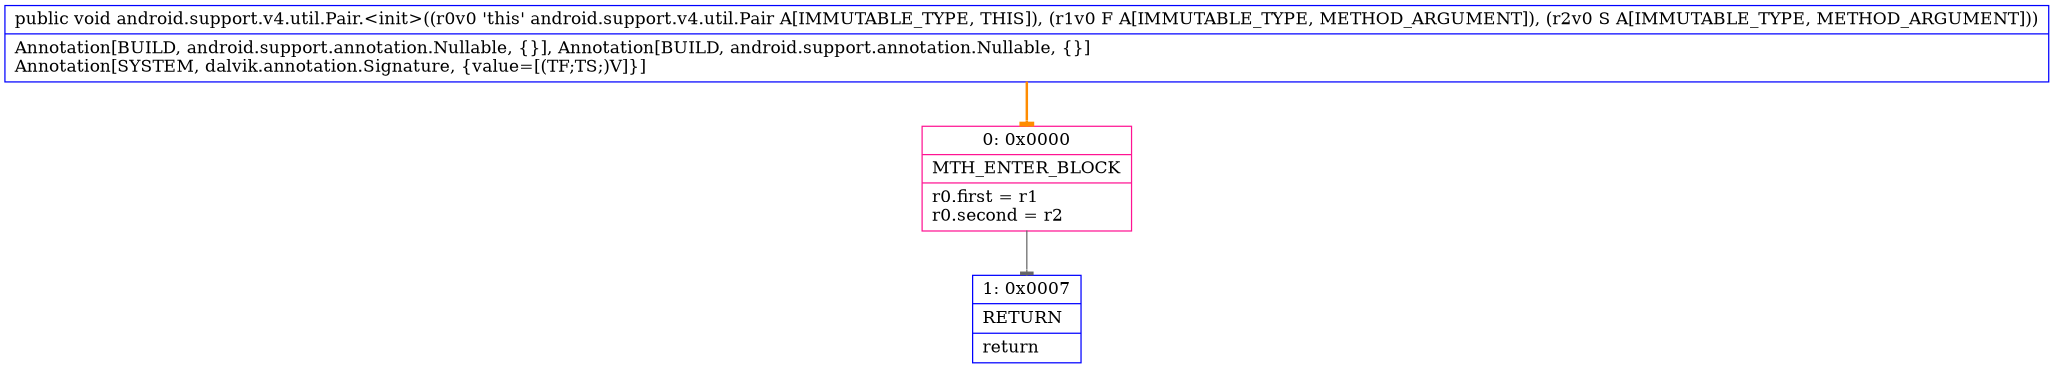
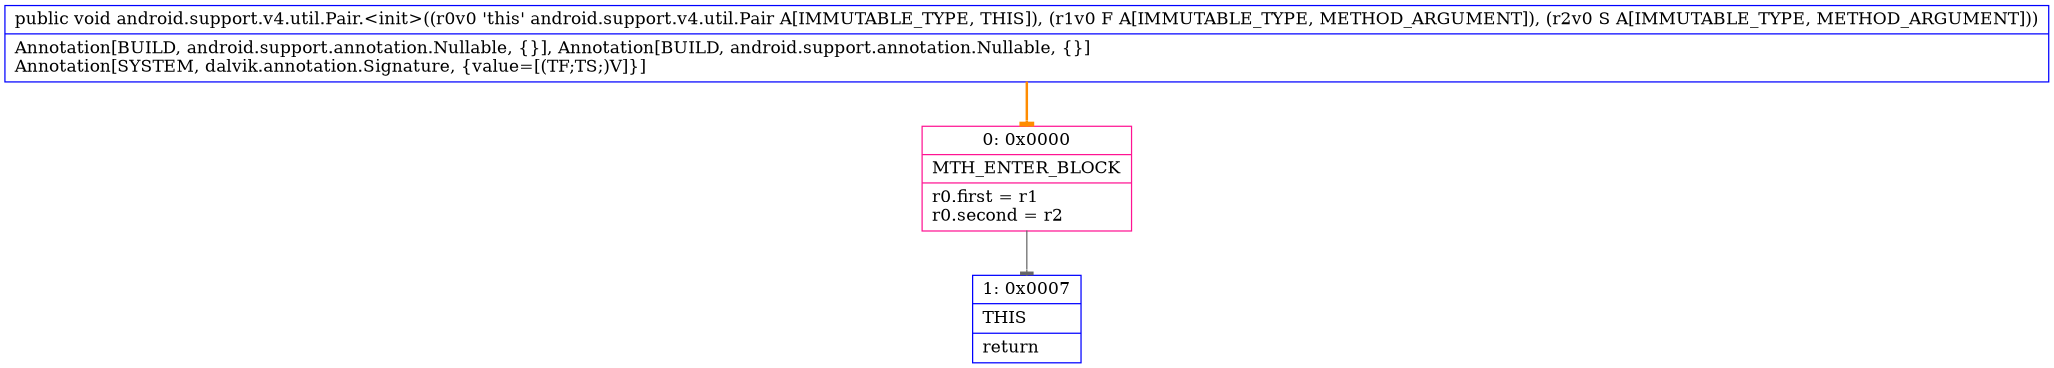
  digraph {
    node [shape=record color=blue]
    edge [arrowhead=tee]
    n1 [label="{0\:\ 0x0000|MTH_ENTER_BLOCK\l|r0.first = r1\lr0.second = r2\l}" color=deeppink]
-   n2 [label="{1\:\ 0x0007|RETURN\l|return\l}"]
+   n2 [label="{1\:\ 0x0007|THIS\l|return\l}"]
    n3 [label="{public void android.support.v4.util.Pair.\<init\>((r0v0 'this' android.support.v4.util.Pair A[IMMUTABLE_TYPE, THIS]), (r1v0 F A[IMMUTABLE_TYPE, METHOD_ARGUMENT]), (r2v0 S A[IMMUTABLE_TYPE, METHOD_ARGUMENT]))  | Annotation[BUILD, android.support.annotation.Nullable, \{\}], Annotation[BUILD, android.support.annotation.Nullable, \{\}]\lAnnotation[SYSTEM, dalvik.annotation.Signature, \{value=[(TF;TS;)V]\}]\l}"]
    n1 -> n2 [color=gray40 style=solid]
    n3 -> n1 [color=darkorange style=bold]
  }
